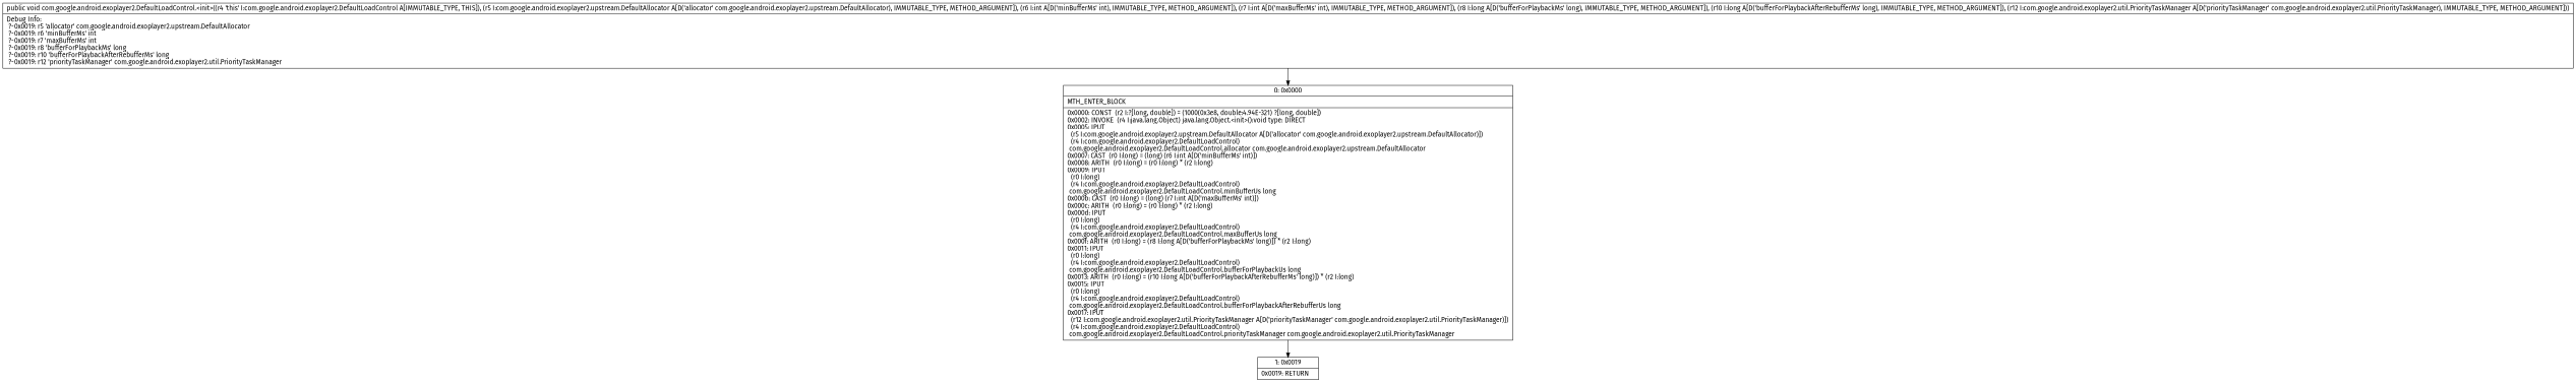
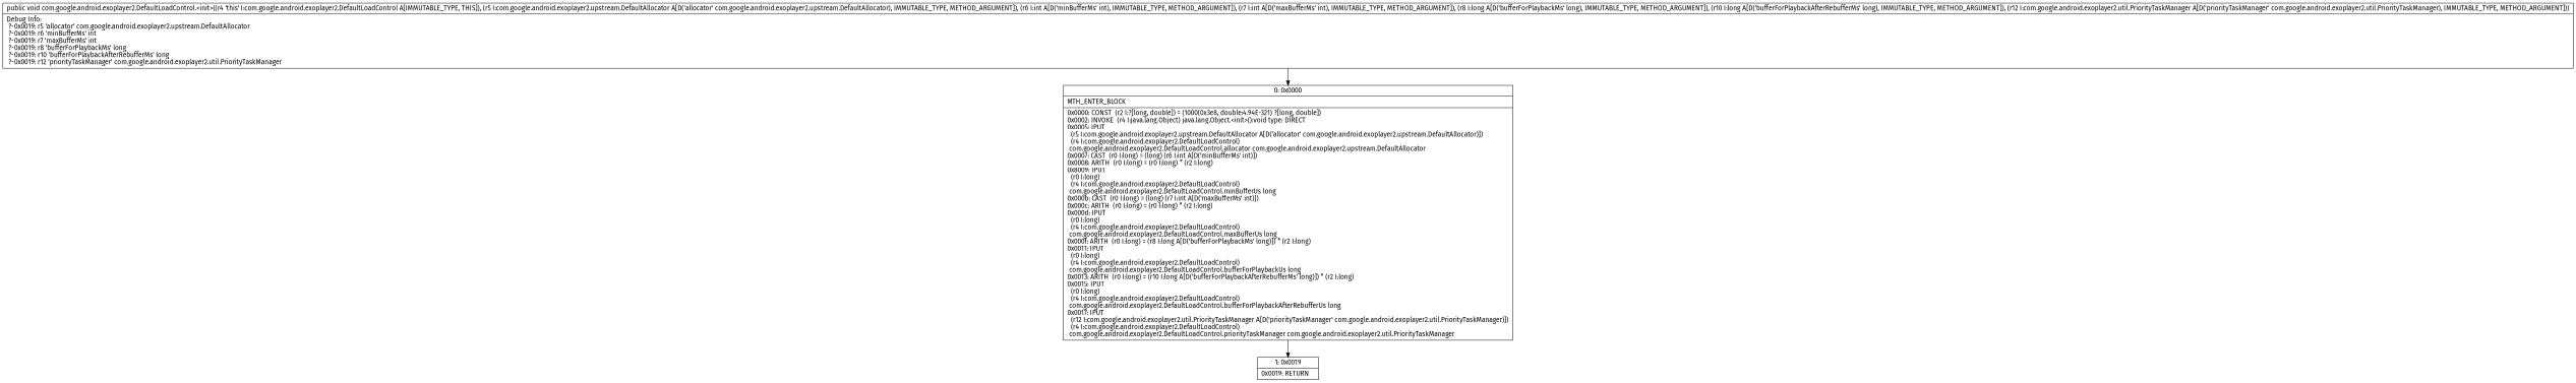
  digraph {
    fontname="Fira Sans"
    node [shape=record fontname="Fira Sans"]
    edge [fontname="Fira Sans"]
-   n1 [label="{0\:\ 0x0000|MTH_ENTER_BLOCK\l|0x0000: CONST  (r2 I:?[long, double]) = (1000(0x3e8, double:4.94E\-321) ?[long, double]) \l0x0002: INVOKE  (r4 I:java.lang.Object) java.lang.Object.\<init\>():void type: DIRECT \l0x0005: IPUT  \l  (r5 I:com.google.android.exoplayer2.upstream.DefaultAllocator A[D('allocator' com.google.android.exoplayer2.upstream.DefaultAllocator)])\l  (r4 I:com.google.android.exoplayer2.DefaultLoadControl)\l com.google.android.exoplayer2.DefaultLoadControl.allocator com.google.android.exoplayer2.upstream.DefaultAllocator \l0x0007: CAST  (r0 I:long) = (long) (r6 I:int A[D('minBufferMs' int)]) \l0x0008: ARITH  (r0 I:long) = (r0 I:long) * (r2 I:long) \l0x0009: IPUT  \l  (r0 I:long)\l  (r4 I:com.google.android.exoplayer2.DefaultLoadControl)\l com.google.android.exoplayer2.DefaultLoadControl.minBufferUs long \l0x000b: CAST  (r0 I:long) = (long) (r7 I:int A[D('maxBufferMs' int)]) \l0x000c: ARITH  (r0 I:long) = (r0 I:long) * (r2 I:long) \l0x000d: IPUT  \l  (r0 I:long)\l  (r4 I:com.google.android.exoplayer2.DefaultLoadControl)\l com.google.android.exoplayer2.DefaultLoadControl.maxBufferUs long \l0x000f: ARITH  (r0 I:long) = (r8 I:long A[D('bufferForPlaybackMs' long)]) * (r2 I:long) \l0x0011: IPUT  \l  (r0 I:long)\l  (r4 I:com.google.android.exoplayer2.DefaultLoadControl)\l com.google.android.exoplayer2.DefaultLoadControl.bufferForPlaybackUs long \l0x0013: ARITH  (r0 I:long) = (r10 I:long A[D('bufferForPlaybackAfterRebufferMs' long)]) * (r2 I:long) \l0x0015: IPUT  \l  (r0 I:long)\l  (r4 I:com.google.android.exoplayer2.DefaultLoadControl)\l com.google.android.exoplayer2.DefaultLoadControl.bufferForPlaybackAfterRebufferUs long \l0x0017: IPUT  \l  (r12 I:com.google.android.exoplayer2.util.PriorityTaskManager A[D('priorityTaskManager' com.google.android.exoplayer2.util.PriorityTaskManager)])\l  (r4 I:com.google.android.exoplayer2.DefaultLoadControl)\l com.google.android.exoplayer2.DefaultLoadControl.priorityTaskManager com.google.android.exoplayer2.util.PriorityTaskManager \l}"]
+   n1 [label="{0\:\ 0x0000|MTH_ENTER_BLOCK\l|0x0000: CONST  (r2 I:?[long, double]) = (1000(0x3e8, double:4.94E\-321) ?[long, double]) \l0x0002: INVOKE  (r4 I:java.lang.Object) java.lang.Object.\<init\>():void type: DIRECT \l0x0005: IPUT  \l  (r5 I:com.google.android.exoplayer2.upstream.DefaultAllocator A[D('allocator' com.google.android.exoplayer2.upstream.DefaultAllocator)])\l  (r4 I:com.google.android.exoplayer2.DefaultLoadControl)\l com.google.android.exoplayer2.DefaultLoadControl.allocator com.google.android.exoplayer2.upstream.DefaultAllocator \l0x0007: CAST  (r0 I:long) = (long) (r6 I:int A[D('minBufferMs' int)]) \l0x0008: ARITH  (r0 I:long) = (r0 I:long) * (r2 I:long) \l0x8009: IPUT  \l  (r0 I:long)\l  (r4 I:com.google.android.exoplayer2.DefaultLoadControl)\l com.google.android.exoplayer2.DefaultLoadControl.minBufferUs long \l0x000b: CAST  (r0 I:long) = (long) (r7 I:int A[D('maxBufferMs' int)]) \l0x000c: ARITH  (r0 I:long) = (r0 I:long) * (r2 I:long) \l0x000d: IPUT  \l  (r0 I:long)\l  (r4 I:com.google.android.exoplayer2.DefaultLoadControl)\l com.google.android.exoplayer2.DefaultLoadControl.maxBufferUs long \l0x000f: ARITH  (r0 I:long) = (r8 I:long A[D('bufferForPlaybackMs' long)]) * (r2 I:long) \l0x0011: IPUT  \l  (r0 I:long)\l  (r4 I:com.google.android.exoplayer2.DefaultLoadControl)\l com.google.android.exoplayer2.DefaultLoadControl.bufferForPlaybackUs long \l0x0013: ARITH  (r0 I:long) = (r10 I:long A[D('bufferForPlaybackAfterRebufferMs' long)]) * (r2 I:long) \l0x0015: IPUT  \l  (r0 I:long)\l  (r4 I:com.google.android.exoplayer2.DefaultLoadControl)\l com.google.android.exoplayer2.DefaultLoadControl.bufferForPlaybackAfterRebufferUs long \l0x0017: IPUT  \l  (r12 I:com.google.android.exoplayer2.util.PriorityTaskManager A[D('priorityTaskManager' com.google.android.exoplayer2.util.PriorityTaskManager)])\l  (r4 I:com.google.android.exoplayer2.DefaultLoadControl)\l com.google.android.exoplayer2.DefaultLoadControl.priorityTaskManager com.google.android.exoplayer2.util.PriorityTaskManager \l}"]
    n2 [label="{1\:\ 0x0019|0x0019: RETURN   \l}"]
    n3 [label="{public void com.google.android.exoplayer2.DefaultLoadControl.\<init\>((r4 'this' I:com.google.android.exoplayer2.DefaultLoadControl A[IMMUTABLE_TYPE, THIS]), (r5 I:com.google.android.exoplayer2.upstream.DefaultAllocator A[D('allocator' com.google.android.exoplayer2.upstream.DefaultAllocator), IMMUTABLE_TYPE, METHOD_ARGUMENT]), (r6 I:int A[D('minBufferMs' int), IMMUTABLE_TYPE, METHOD_ARGUMENT]), (r7 I:int A[D('maxBufferMs' int), IMMUTABLE_TYPE, METHOD_ARGUMENT]), (r8 I:long A[D('bufferForPlaybackMs' long), IMMUTABLE_TYPE, METHOD_ARGUMENT]), (r10 I:long A[D('bufferForPlaybackAfterRebufferMs' long), IMMUTABLE_TYPE, METHOD_ARGUMENT]), (r12 I:com.google.android.exoplayer2.util.PriorityTaskManager A[D('priorityTaskManager' com.google.android.exoplayer2.util.PriorityTaskManager), IMMUTABLE_TYPE, METHOD_ARGUMENT]))  | Debug Info:\l  ?\-0x0019: r5 'allocator' com.google.android.exoplayer2.upstream.DefaultAllocator\l  ?\-0x0019: r6 'minBufferMs' int\l  ?\-0x0019: r7 'maxBufferMs' int\l  ?\-0x0019: r8 'bufferForPlaybackMs' long\l  ?\-0x0019: r10 'bufferForPlaybackAfterRebufferMs' long\l  ?\-0x0019: r12 'priorityTaskManager' com.google.android.exoplayer2.util.PriorityTaskManager\l}"]
    n1 -> n2
    n3 -> n1
  }
